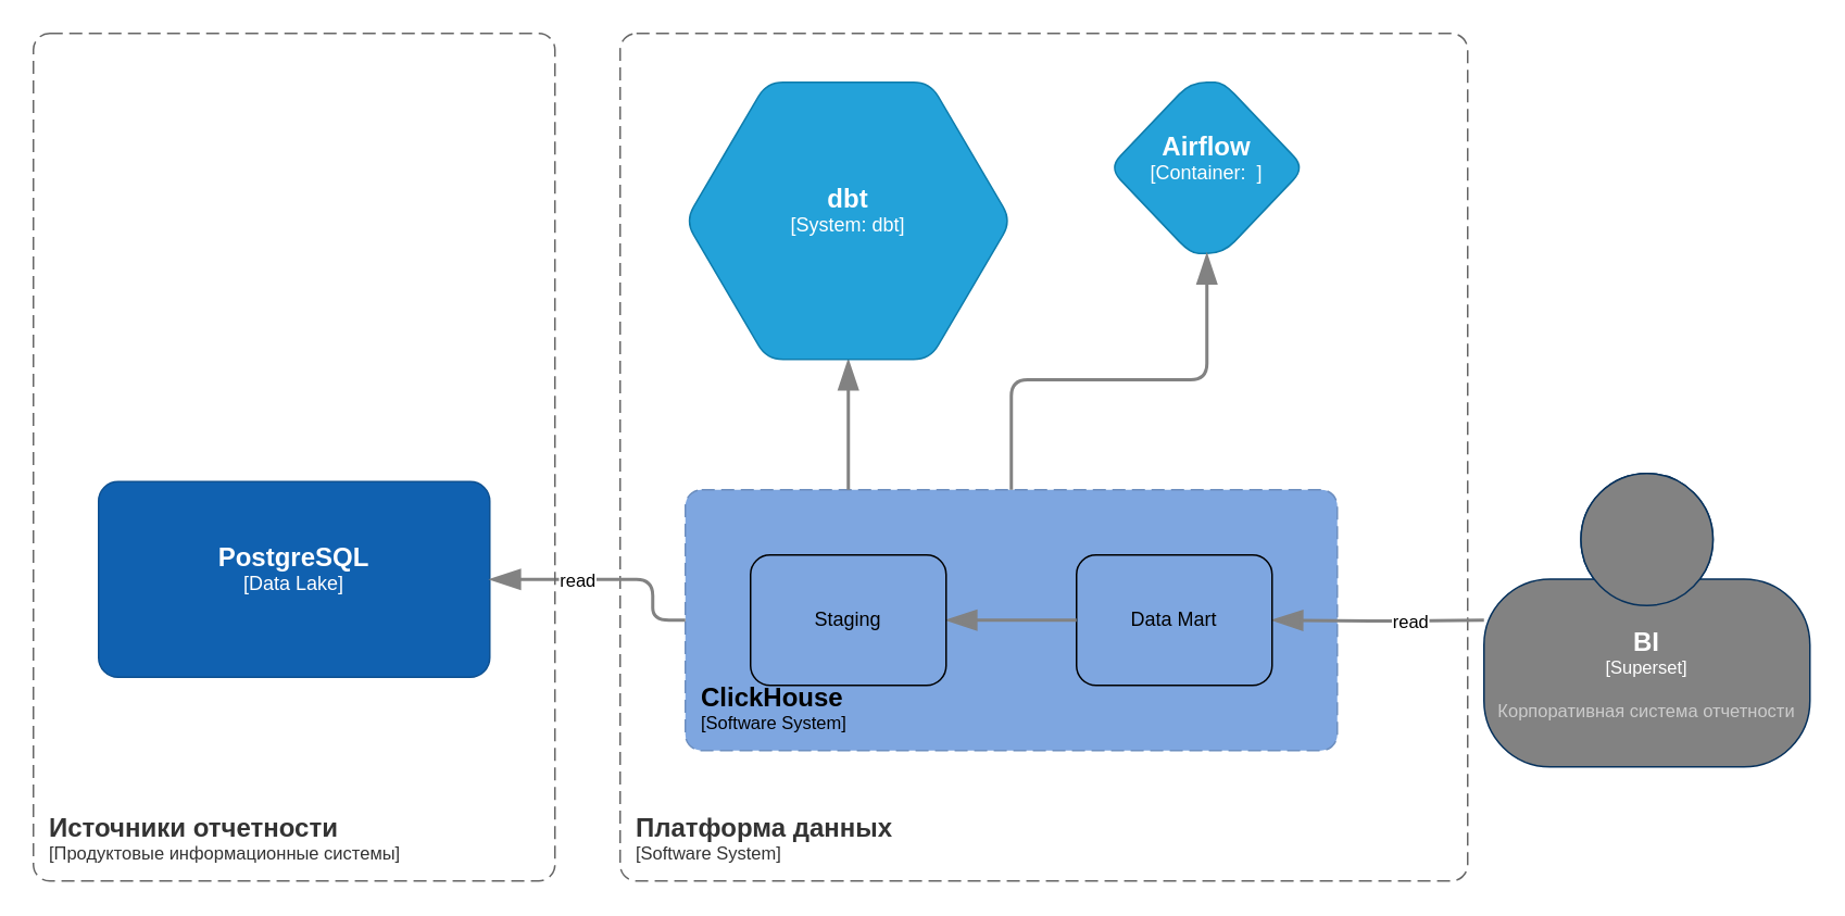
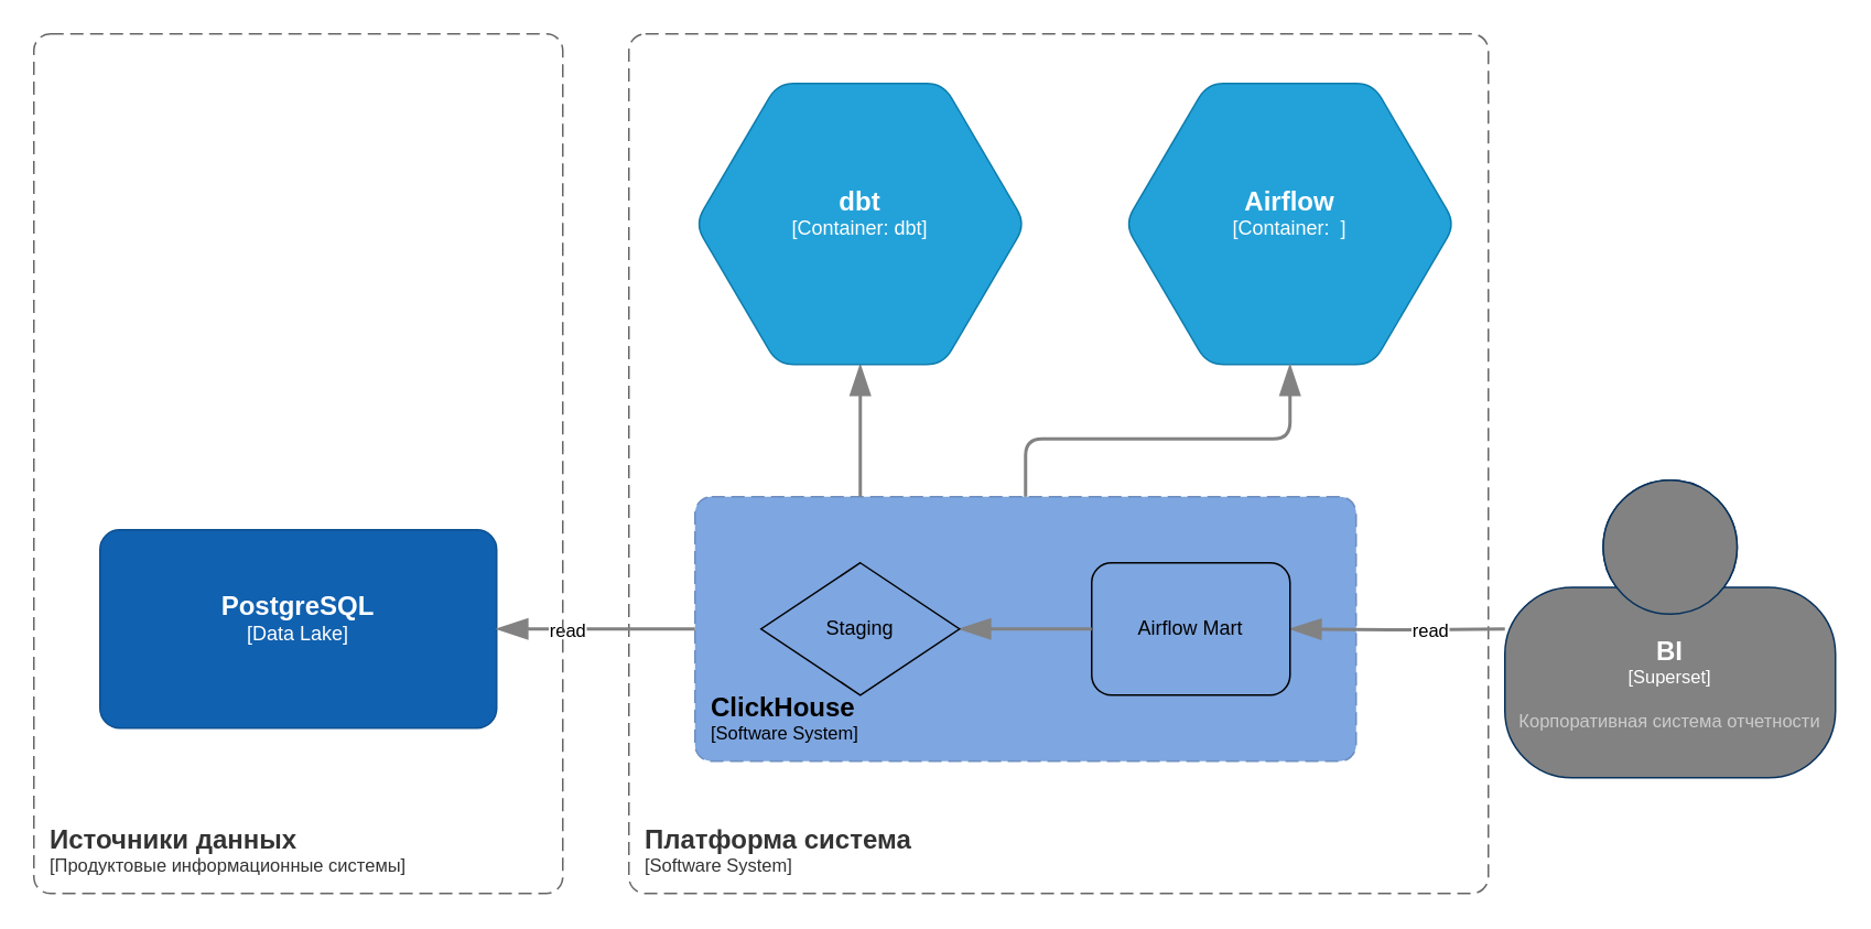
  <mxCell id="0" />
  <mxCell id="1" parent="0" />
  <mxCell id="2" value="&lt;font style=&quot;font-size: 16px&quot;&gt;&lt;b&gt;&lt;div style=&quot;text-align: left&quot;&gt;ClickHouse&lt;/div&gt;&lt;/b&gt;&lt;/font&gt;&lt;div style=&quot;text-align: left&quot;&gt;[Software System]&lt;/div&gt;" style="rounded=1;fontSize=11;whiteSpace=wrap;html=1;dashed=1;arcSize=20;fillColor=#7ea6e0;strokeColor=#6c8ebf;labelBackgroundColor=none;align=left;verticalAlign=bottom;labelBorderColor=none;spacingTop=0;spacing=10;dashPattern=8 4;metaEdit=1;rotatable=0;perimeter=rectanglePerimeter;noLabel=0;labelPadding=0;allowArrows=0;connectable=0;expand=0;recursiveResize=0;editable=1;pointerEvents=0;absoluteArcSize=1;points=[[0.25,0,0],[0.5,0,0],[0.75,0,0],[1,0.25,0],[1,0.5,0],[1,0.75,0],[0.75,1,0],[0.5,1,0],[0.25,1,0],[0,0.75,0],[0,0.5,0],[0,0.25,0]];" parent="1" vertex="1"><mxGeometry x="420" y="300" width="400" height="160" as="geometry" /></mxCell>
- <mxCell id="3" value="&lt;font style=&quot;font-size: 16px&quot;&gt;&lt;b&gt;PostgreSQL&lt;/b&gt;&lt;/font&gt;&lt;div&gt;[Data Lake]&lt;/div&gt;&lt;br&gt;&lt;div&gt;&lt;font style=&quot;font-size: 11px&quot;&gt;&lt;font color=&quot;#cccccc&quot;&gt;&lt;/font&gt;&lt;/div&gt;" style="rounded=1;whiteSpace=wrap;html=1;labelBackgroundColor=none;fillColor=#1061B0;fontColor=#ffffff;align=center;arcSize=10;strokeColor=#0D5091;metaEdit=1;resizable=0;points=[[0.25,0,0],[0.5,0,0],[0.75,0,0],[1,0.25,0],[1,0.5,0],[1,0.75,0],[0.75,1,0],[0.5,1,0],[0.25,1,0],[0,0.75,0],[0,0.5,0],[0,0.25,0]];" parent="1" vertex="1"><mxGeometry x="60" y="295" width="240" height="120" as="geometry" /></mxCell>
- <mxCell id="4" value="&lt;font style=&quot;font-size: 16px&quot;&gt;&lt;b&gt;&lt;div style=&quot;text-align: left&quot;&gt;Платформа данных&lt;/div&gt;&lt;/b&gt;&lt;/font&gt;&lt;div style=&quot;text-align: left&quot;&gt;[Software System]&lt;/div&gt;" style="rounded=1;fontSize=11;whiteSpace=wrap;html=1;dashed=1;arcSize=20;fillColor=none;strokeColor=#666666;fontColor=#333333;labelBackgroundColor=none;align=left;verticalAlign=bottom;labelBorderColor=none;spacingTop=0;spacing=10;dashPattern=8 4;metaEdit=1;rotatable=0;perimeter=rectanglePerimeter;noLabel=0;labelPadding=0;allowArrows=0;connectable=0;expand=0;recursiveResize=0;editable=1;pointerEvents=0;absoluteArcSize=1;points=[[0.25,0,0],[0.5,0,0],[0.75,0,0],[1,0.25,0],[1,0.5,0],[1,0.75,0],[0.75,1,0],[0.5,1,0],[0.25,1,0],[0,0.75,0],[0,0.5,0],[0,0.25,0]];" parent="1" vertex="1"><mxGeometry x="380" y="20" width="520" height="520" as="geometry" /></mxCell>
+ <mxCell id="3" value="&lt;font style=&quot;font-size: 16px&quot;&gt;&lt;b&gt;PostgreSQL&lt;/b&gt;&lt;/font&gt;&lt;div&gt;[Data Lake]&lt;/div&gt;&lt;br&gt;&lt;div&gt;&lt;font style=&quot;font-size: 11px&quot;&gt;&lt;font color=&quot;#cccccc&quot;&gt;&lt;/font&gt;&lt;/div&gt;" style="rounded=1;whiteSpace=wrap;html=1;labelBackgroundColor=none;fillColor=#1061B0;fontColor=#ffffff;align=center;arcSize=10;strokeColor=#0D5091;metaEdit=1;resizable=0;points=[[0.25,0,0],[0.5,0,0],[0.75,0,0],[1,0.25,0],[1,0.5,0],[1,0.75,0],[0.75,1,0],[0.5,1,0],[0.25,1,0],[0,0.75,0],[0,0.5,0],[0,0.25,0]];" parent="1" vertex="1"><mxGeometry x="60" y="320" width="240" height="120" as="geometry" /></mxCell>
+ <mxCell id="4" value="&lt;font style=&quot;font-size: 16px&quot;&gt;&lt;b&gt;&lt;div style=&quot;text-align: left&quot;&gt;Платформа система&lt;/div&gt;&lt;/b&gt;&lt;/font&gt;&lt;div style=&quot;text-align: left&quot;&gt;[Software System]&lt;/div&gt;" style="rounded=1;fontSize=11;whiteSpace=wrap;html=1;dashed=1;arcSize=20;fillColor=none;strokeColor=#666666;fontColor=#333333;labelBackgroundColor=none;align=left;verticalAlign=bottom;labelBorderColor=none;spacingTop=0;spacing=10;dashPattern=8 4;metaEdit=1;rotatable=0;perimeter=rectanglePerimeter;noLabel=0;labelPadding=0;allowArrows=0;connectable=0;expand=0;recursiveResize=0;editable=1;pointerEvents=0;absoluteArcSize=1;points=[[0.25,0,0],[0.5,0,0],[0.75,0,0],[1,0.25,0],[1,0.5,0],[1,0.75,0],[0.75,1,0],[0.5,1,0],[0.25,1,0],[0,0.75,0],[0,0.5,0],[0,0.25,0]];" parent="1" vertex="1"><mxGeometry x="380" y="20" width="520" height="520" as="geometry" /></mxCell>
  <mxCell id="5" value="&lt;font style=&quot;font-size: 16px&quot;&gt;&lt;b&gt;BI&lt;/b&gt;&lt;/font&gt;&lt;div&gt;[Superset]&lt;/div&gt;&lt;br&gt;&lt;div&gt;&lt;font style=&quot;font-size: 11px&quot;&gt;&lt;font color=&quot;#cccccc&quot;&gt;Корпоративная система отчетности&lt;/font&gt;&lt;/div&gt;" style="html=1;fontSize=11;dashed=0;whiteSpace=wrap;fillColor=#828282;strokeColor=#06315C;fontColor=#ffffff;shape=mxgraph.c4.person2;align=center;metaEdit=1;points=[[0.5,0,0],[1,0.5,0],[1,0.75,0],[0.75,1,0],[0.5,1,0],[0.25,1,0],[0,0.75,0],[0,0.5,0]];resizable=0;" parent="1" vertex="1"><mxGeometry x="910" y="290" width="200" height="180" as="geometry" /></mxCell>
  <mxCell id="6" value="" style="endArrow=none;html=1;fontSize=11;fontColor=default;strokeWidth=2;endFill=0;strokeColor=#828282;elbow=vertical;metaEdit=1;endSize=14;startSize=14;jumpStyle=arc;jumpSize=16;rounded=1;edgeStyle=orthogonalEdgeStyle;curved=0;exitX=1;exitY=0.5;exitDx=0;exitDy=0;exitPerimeter=0;startArrow=blockThin;startFill=1;align=center;verticalAlign=middle;fontFamily=Helvetica;labelBackgroundColor=default;" parent="1" source="3" edge="1"><mxGeometry width="240" relative="1" as="geometry"><mxPoint x="1030" y="435" as="sourcePoint" /><mxPoint x="420" y="380" as="targetPoint" /><Array as="points"><mxPoint x="400" y="380" /></Array></mxGeometry></mxCell>
  <mxCell id="7" value="read" style="edgeLabel;html=1;align=center;verticalAlign=middle;resizable=0;points=[];rounded=1;strokeColor=#828282;strokeWidth=2;fontFamily=Helvetica;fontSize=11;fontColor=default;labelBackgroundColor=default;" parent="6" vertex="1" connectable="0"><mxGeometry x="-0.083" relative="1" as="geometry"><mxPoint x="-13" as="offset" /></mxGeometry></mxCell>
- <mxCell id="8" value="&lt;font style=&quot;font-size: 16px&quot;&gt;&lt;b&gt;&lt;div style=&quot;text-align: left&quot;&gt;Источники отчетности&lt;/div&gt;&lt;/b&gt;&lt;/font&gt;&lt;div style=&quot;text-align: left&quot;&gt;[Продуктовые информационные системы]&lt;/div&gt;" style="rounded=1;fontSize=11;whiteSpace=wrap;html=1;dashed=1;arcSize=20;fillColor=none;strokeColor=#666666;fontColor=#333333;labelBackgroundColor=none;align=left;verticalAlign=bottom;labelBorderColor=none;spacingTop=0;spacing=10;dashPattern=8 4;metaEdit=1;rotatable=0;perimeter=rectanglePerimeter;noLabel=0;labelPadding=0;allowArrows=0;connectable=0;expand=0;recursiveResize=0;editable=1;pointerEvents=0;absoluteArcSize=1;points=[[0.25,0,0],[0.5,0,0],[0.75,0,0],[1,0.25,0],[1,0.5,0],[1,0.75,0],[0.75,1,0],[0.5,1,0],[0.25,1,0],[0,0.75,0],[0,0.5,0],[0,0.25,0]];" parent="1" vertex="1"><mxGeometry x="20" y="20" width="320" height="520" as="geometry" /></mxCell>
+ <mxCell id="8" value="&lt;font style=&quot;font-size: 16px&quot;&gt;&lt;b&gt;&lt;div style=&quot;text-align: left&quot;&gt;Источники данных&lt;/div&gt;&lt;/b&gt;&lt;/font&gt;&lt;div style=&quot;text-align: left&quot;&gt;[Продуктовые информационные системы]&lt;/div&gt;" style="rounded=1;fontSize=11;whiteSpace=wrap;html=1;dashed=1;arcSize=20;fillColor=none;strokeColor=#666666;fontColor=#333333;labelBackgroundColor=none;align=left;verticalAlign=bottom;labelBorderColor=none;spacingTop=0;spacing=10;dashPattern=8 4;metaEdit=1;rotatable=0;perimeter=rectanglePerimeter;noLabel=0;labelPadding=0;allowArrows=0;connectable=0;expand=0;recursiveResize=0;editable=1;pointerEvents=0;absoluteArcSize=1;points=[[0.25,0,0],[0.5,0,0],[0.75,0,0],[1,0.25,0],[1,0.5,0],[1,0.75,0],[0.75,1,0],[0.5,1,0],[0.25,1,0],[0,0.75,0],[0,0.5,0],[0,0.25,0]];" parent="1" vertex="1"><mxGeometry x="20" y="20" width="320" height="520" as="geometry" /></mxCell>
  <mxCell id="9" style="edgeStyle=orthogonalEdgeStyle;rounded=1;orthogonalLoop=1;jettySize=auto;html=1;entryX=0;entryY=0.5;entryDx=0;entryDy=0;entryPerimeter=0;endArrow=none;endFill=0;endSize=14;startSize=14;strokeColor=#828282;curved=0;startArrow=blockThin;startFill=1;strokeWidth=2;" parent="1" target="5" edge="1"><mxGeometry relative="1" as="geometry"><mxPoint x="780" y="380" as="sourcePoint" /></mxGeometry></mxCell>
  <mxCell id="10" value="read" style="edgeLabel;html=1;align=center;verticalAlign=middle;resizable=0;points=[];" parent="9" vertex="1" connectable="0"><mxGeometry x="0.298" relative="1" as="geometry"><mxPoint as="offset" /></mxGeometry></mxCell>
  <mxCell id="11" style="edgeStyle=orthogonalEdgeStyle;rounded=1;orthogonalLoop=1;jettySize=auto;html=1;strokeColor=#828282;strokeWidth=2;align=center;verticalAlign=middle;fontFamily=Helvetica;fontSize=11;fontColor=default;labelBackgroundColor=default;startSize=14;endArrow=none;endFill=0;endSize=14;startArrow=blockThin;startFill=1;curved=0;" edge="1" parent="1" source="12"><mxGeometry relative="1" as="geometry"><mxPoint x="520" y="300" as="targetPoint" /></mxGeometry></mxCell>
- <mxCell id="12" value="&lt;font style=&quot;font-size: 16px&quot;&gt;&lt;b&gt;dbt&lt;/b&gt;&lt;/font&gt;&lt;div&gt;[System:&amp;nbsp;dbt]&lt;/div&gt;&lt;br&gt;&lt;div&gt;&lt;font style=&quot;font-size: 11px&quot;&gt;&lt;font color=&quot;#E6E6E6&quot;&gt;&lt;/font&gt;&lt;/div&gt;" style="shape=hexagon;size=50;perimeter=hexagonPerimeter2;whiteSpace=wrap;html=1;fixedSize=1;rounded=1;labelBackgroundColor=none;fillColor=#23A2D9;fontSize=12;fontColor=#ffffff;align=center;strokeColor=#0E7DAD;metaEdit=1;points=[[0.5,0,0],[1,0.25,0],[1,0.5,0],[1,0.75,0],[0.5,1,0],[0,0.75,0],[0,0.5,0],[0,0.25,0]];resizable=0;" parent="1" vertex="1"><mxGeometry x="420" y="50" width="200" height="170" as="geometry" /></mxCell>
- <mxCell id="13" value="Data Mart" style="rounded=1;whiteSpace=wrap;html=1;fillColor=#7EA6E0;" parent="1" vertex="1"><mxGeometry x="660" y="340" width="120" height="80" as="geometry" /></mxCell>
+ <mxCell id="12" value="&lt;font style=&quot;font-size: 16px&quot;&gt;&lt;b&gt;dbt&lt;/b&gt;&lt;/font&gt;&lt;div&gt;[Container:&amp;nbsp;dbt]&lt;/div&gt;&lt;br&gt;&lt;div&gt;&lt;font style=&quot;font-size: 11px&quot;&gt;&lt;font color=&quot;#E6E6E6&quot;&gt;&lt;/font&gt;&lt;/div&gt;" style="shape=hexagon;size=50;perimeter=hexagonPerimeter2;whiteSpace=wrap;html=1;fixedSize=1;rounded=1;labelBackgroundColor=none;fillColor=#23A2D9;fontSize=12;fontColor=#ffffff;align=center;strokeColor=#0E7DAD;metaEdit=1;points=[[0.5,0,0],[1,0.25,0],[1,0.5,0],[1,0.75,0],[0.5,1,0],[0,0.75,0],[0,0.5,0],[0,0.25,0]];resizable=0;" parent="1" vertex="1"><mxGeometry x="420" y="50" width="200" height="170" as="geometry" /></mxCell>
+ <mxCell id="13" value="Airflow Mart" style="rounded=1;whiteSpace=wrap;html=1;fillColor=#7EA6E0;" parent="1" vertex="1"><mxGeometry x="660" y="340" width="120" height="80" as="geometry" /></mxCell>
  <mxCell id="14" style="edgeStyle=orthogonalEdgeStyle;rounded=1;orthogonalLoop=1;jettySize=auto;html=1;endArrow=none;endFill=0;endSize=14;startSize=14;strokeColor=#828282;strokeWidth=2;exitX=1;exitY=0.5;exitDx=0;exitDy=0;align=center;verticalAlign=middle;fontFamily=Helvetica;fontSize=11;fontColor=default;labelBackgroundColor=default;startArrow=blockThin;startFill=1;curved=0;" parent="1" source="15" edge="1" target="13"><mxGeometry relative="1" as="geometry"><mxPoint x="820" y="380" as="targetPoint" /><mxPoint x="780" y="380" as="sourcePoint" /></mxGeometry></mxCell>
- <mxCell id="15" value="Staging" style="rounded=1;whiteSpace=wrap;html=1;fillColor=#7EA6E0;" parent="1" vertex="1"><mxGeometry x="460" y="340" width="120" height="80" as="geometry" /></mxCell>
- <mxCell id="16" value="&lt;font style=&quot;font-size: 16px&quot;&gt;&lt;b&gt;Airflow&lt;/b&gt;&lt;/font&gt;&lt;div&gt;[Container:&amp;nbsp; ]&lt;/div&gt;&lt;br&gt;&lt;div&gt;&lt;font style=&quot;font-size: 11px&quot;&gt;&lt;font color=&quot;#E6E6E6&quot;&gt;&lt;/font&gt;&lt;/div&gt;" style="shape=hexagon;size=50;perimeter=hexagonPerimeter2;whiteSpace=wrap;html=1;fixedSize=1;rounded=1;labelBackgroundColor=none;fillColor=#23A2D9;fontSize=12;fontColor=#ffffff;align=center;strokeColor=#0E7DAD;metaEdit=1;points=[[0.5,0,0],[1,0.25,0],[1,0.5,0],[1,0.75,0],[0.5,1,0],[0,0.75,0],[0,0.5,0],[0,0.25,0]];resizable=0;" vertex="1" parent="1"><mxGeometry x="680" y="50" width="120" height="105" as="geometry" /></mxCell>
+ <mxCell id="15" value="Staging" style="rhombus;whiteSpace=wrap;html=1;fillColor=#7EA6E0;" parent="1" vertex="1"><mxGeometry x="460" y="340" width="120" height="80" as="geometry" /></mxCell>
+ <mxCell id="16" value="&lt;font style=&quot;font-size: 16px&quot;&gt;&lt;b&gt;Airflow&lt;/b&gt;&lt;/font&gt;&lt;div&gt;[Container:&amp;nbsp; ]&lt;/div&gt;&lt;br&gt;&lt;div&gt;&lt;font style=&quot;font-size: 11px&quot;&gt;&lt;font color=&quot;#E6E6E6&quot;&gt;&lt;/font&gt;&lt;/div&gt;" style="shape=hexagon;size=50;perimeter=hexagonPerimeter2;whiteSpace=wrap;html=1;fixedSize=1;rounded=1;labelBackgroundColor=none;fillColor=#23A2D9;fontSize=12;fontColor=#ffffff;align=center;strokeColor=#0E7DAD;metaEdit=1;points=[[0.5,0,0],[1,0.25,0],[1,0.5,0],[1,0.75,0],[0.5,1,0],[0,0.75,0],[0,0.5,0],[0,0.25,0]];resizable=0;" vertex="1" parent="1"><mxGeometry x="680" y="50" width="200" height="170" as="geometry" /></mxCell>
  <mxCell id="17" style="edgeStyle=orthogonalEdgeStyle;rounded=1;orthogonalLoop=1;jettySize=auto;html=1;strokeColor=#828282;strokeWidth=2;align=center;verticalAlign=middle;fontFamily=Helvetica;fontSize=11;fontColor=default;labelBackgroundColor=default;startArrow=blockThin;startFill=1;startSize=14;endArrow=none;endFill=0;endSize=14;curved=0;" edge="1" parent="1" source="16" target="2"><mxGeometry relative="1" as="geometry" /></mxCell>
